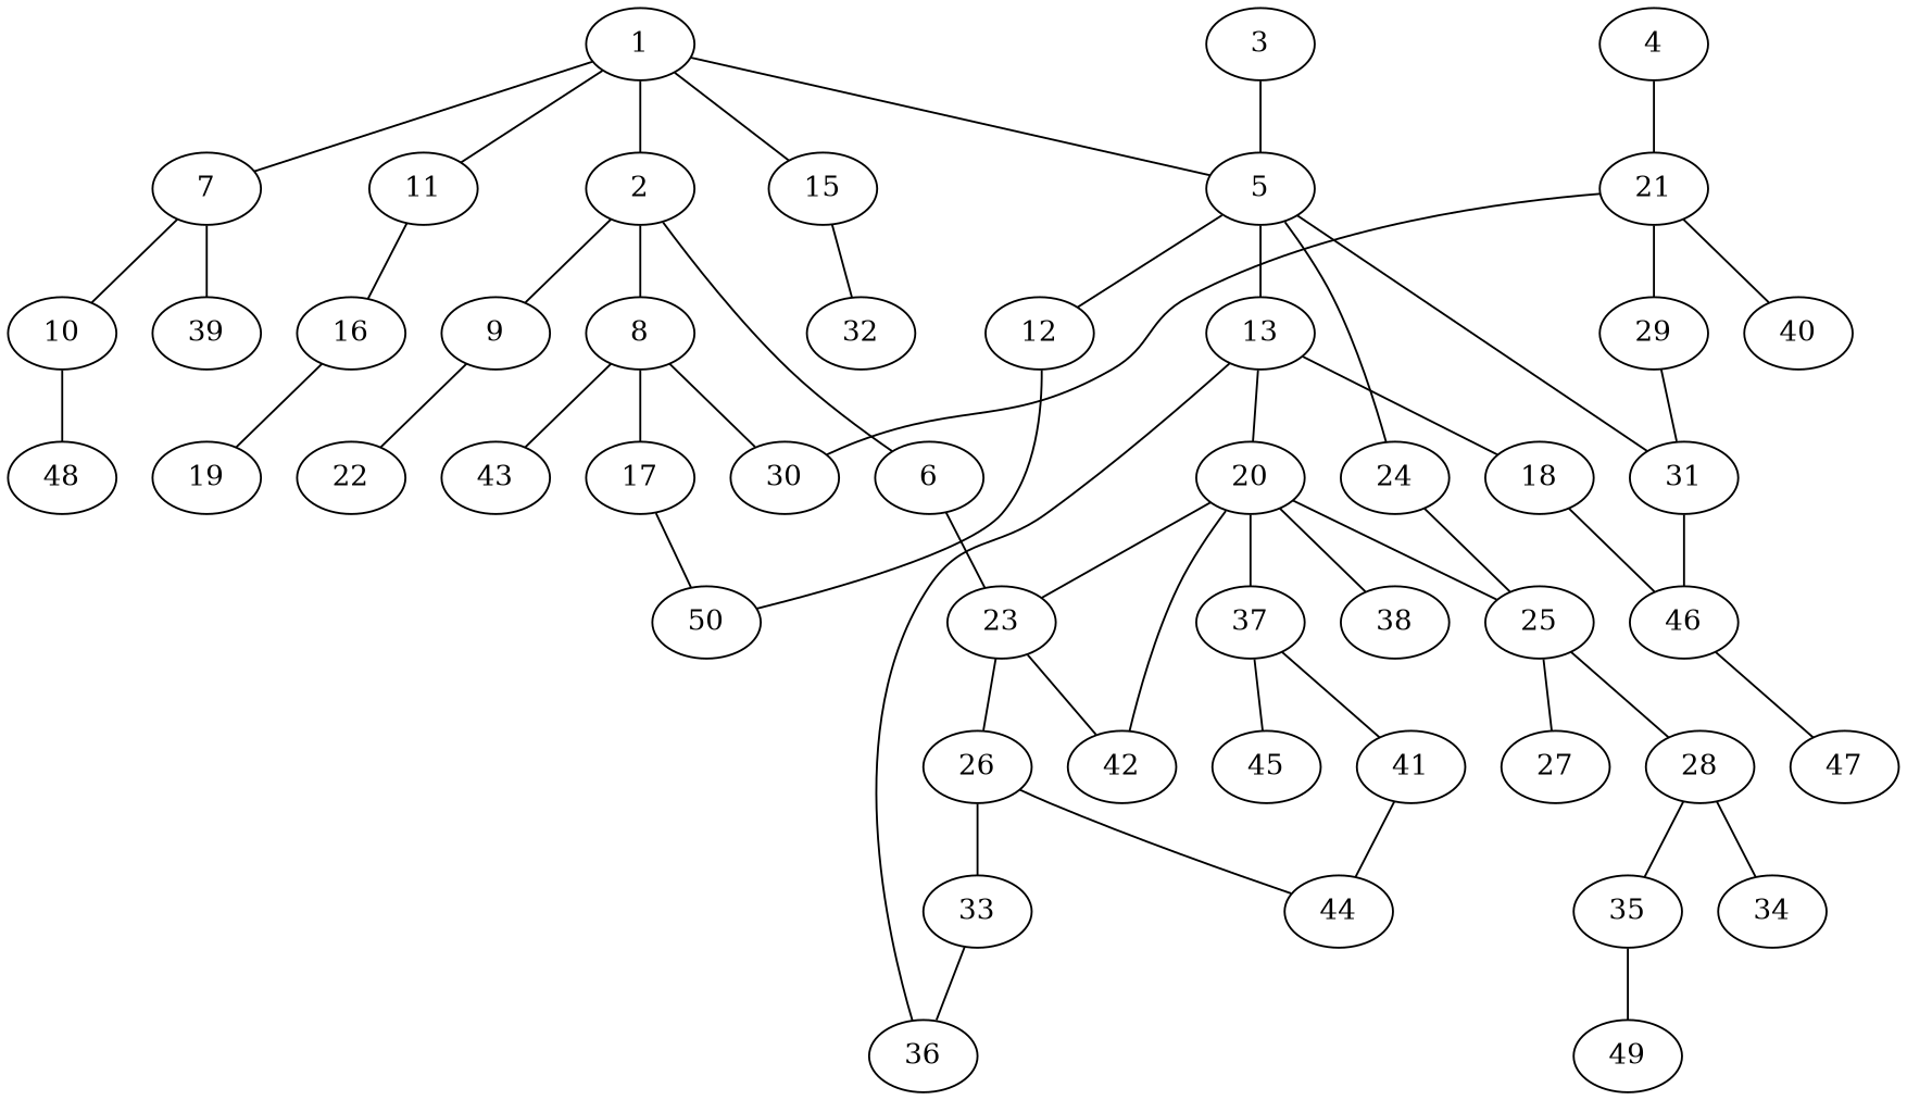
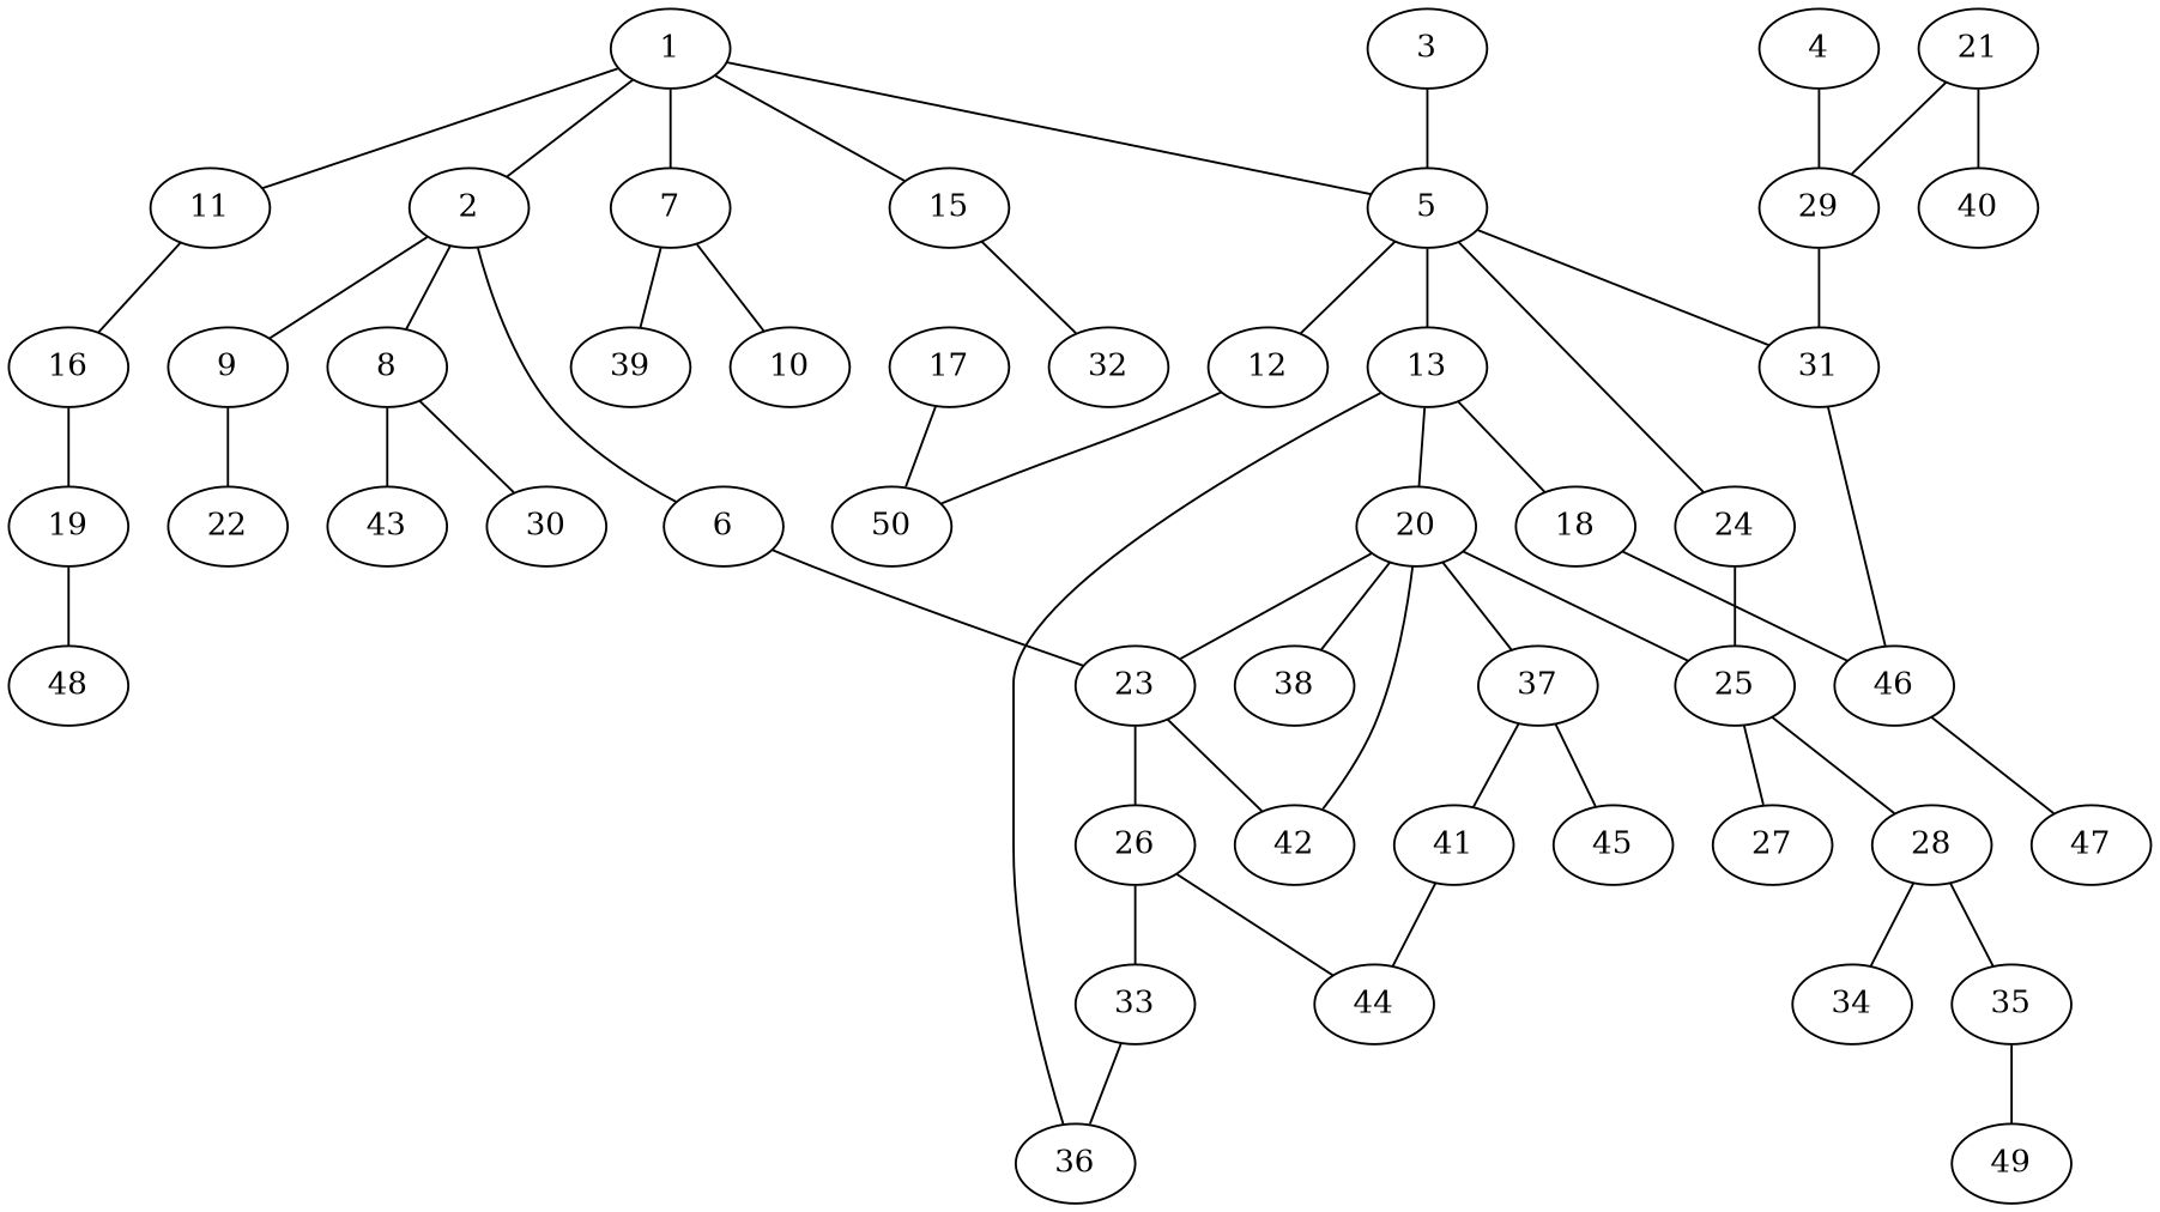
  graph {
    1
    2
    7
    11
    15
    5
    6
    8
    9
    3
    10
    39
    16
    32
    4
    21
    23
    17
    30
    43
    22
    12
    13
    24
    31
    48
    19
    29
    40
    42
    26
    50
    18
    20
    36
    25
    46
    37
    38
    27
    28
    47
    33
    44
    41
    45
    34
    35
    49
    1 -- 2
    1 -- 7
    1 -- 11
    1 -- 15
    1 -- 5
    2 -- 6
    2 -- 8
    2 -- 9
    7 -- 10
    7 -- 39
    11 -- 16
    15 -- 32
    5 -- 12
    5 -- 13
    5 -- 24
    5 -- 31
    6 -- 23
-   8 -- 17
    8 -- 30
    8 -- 43
    9 -- 22
    3 -- 5
-   10 -- 48
+   19 -- 48
    16 -- 19
-   4 -- 21
-   21 -- 30
+   4 -- 29
    21 -- 29
    21 -- 40
    23 -- 42
    23 -- 26
    17 -- 50
    12 -- 50
    13 -- 18
    13 -- 20
    13 -- 36
    24 -- 25
    31 -- 46
    29 -- 31
    26 -- 33
    26 -- 44
    18 -- 46
    20 -- 23
    20 -- 42
    20 -- 25
    20 -- 37
    20 -- 38
    25 -- 27
    25 -- 28
    46 -- 47
    37 -- 41
    37 -- 45
    28 -- 34
    28 -- 35
    33 -- 36
    41 -- 44
    35 -- 49
  }
